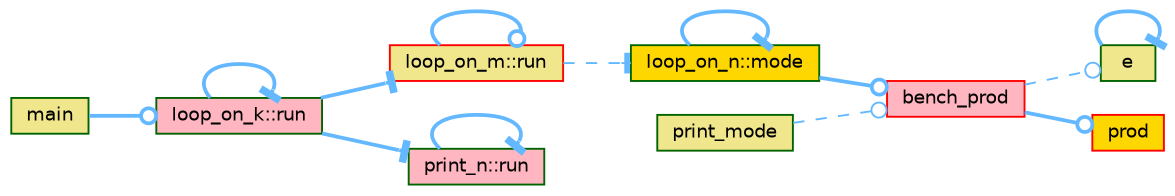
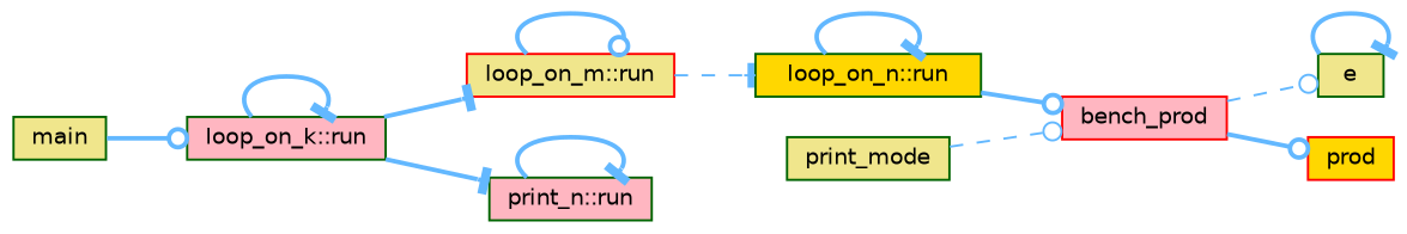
  digraph {
    rankdir=LR
    node [color=darkgreen fillcolor=khaki fontname=Helvetica fontsize=10 shape=box style=filled]
    edge [arrowhead=tee color=steelblue1 fontname=Helvetica fontsize=10 labelfontname=Helvetica labelfontsize=10 style=bold]
    n1 [fontcolor=black height=0.2 label=main width=0.4]
    n2 [fillcolor=lightpink height=0.2 label="loop_on_k::run" width=0.4]
    n3 [color=red height=0.2 label="loop_on_m::run" width=0.4]
    n4 [fillcolor=lightpink height=0.2 label="print_n::run" width=0.4]
-   n5 [fillcolor=gold height=0.2 label="loop_on_n::mode" width=0.4]
+   n5 [fillcolor=gold height=0.2 label="loop_on_n::run" width=0.4]
    n6 [color=red fillcolor=lightpink height=0.2 label=bench_prod width=0.4]
    n7 [height=0.2 label=e width=0.4]
    n8 [color=red fillcolor=gold height=0.2 label=prod width=0.4]
    n9 [height=0.2 label=print_mode width=0.4]
    n1 -> n2 [arrowhead=odot]
    n2 -> n2
    n2 -> n3
    n2 -> n4
    n3 -> n3 [arrowhead=odot]
    n3 -> n5 [style=dashed]
    n4 -> n4
    n5 -> n5
    n5 -> n6 [arrowhead=odot]
    n6 -> n7 [arrowhead=odot style=dashed]
    n6 -> n8 [arrowhead=odot]
    n7 -> n7
    n9 -> n6 [arrowhead=odot style=dashed]
  }
